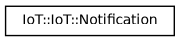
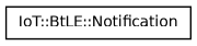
  digraph {
    rankdir=LR
-   n1 [color=black fillcolor=white fontname=Helvetica fontsize=10 height=0.2 label="IoT::IoT::Notification" shape=record style=filled width=0.4]
+   n1 [color=black fillcolor=white fontname=Helvetica fontsize=10 height=0.2 label="IoT::BtLE::Notification" shape=record style=filled width=0.4]
  }
